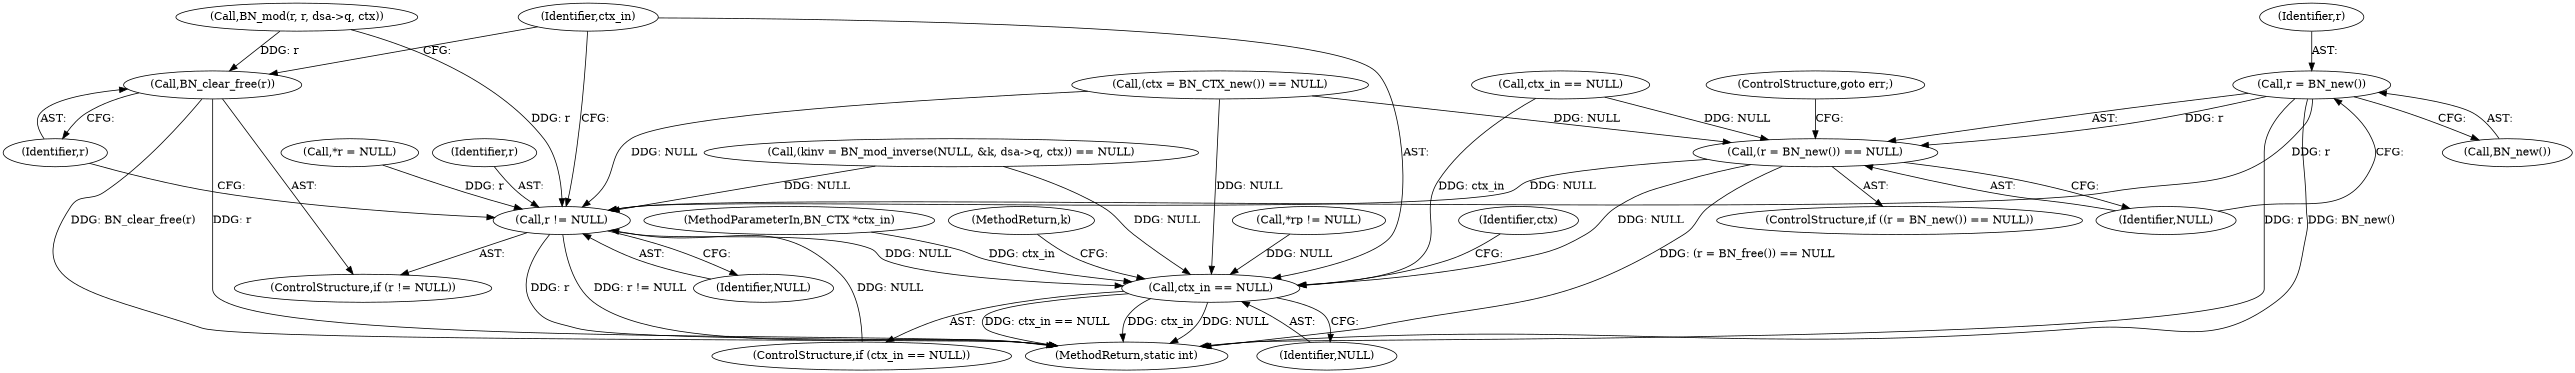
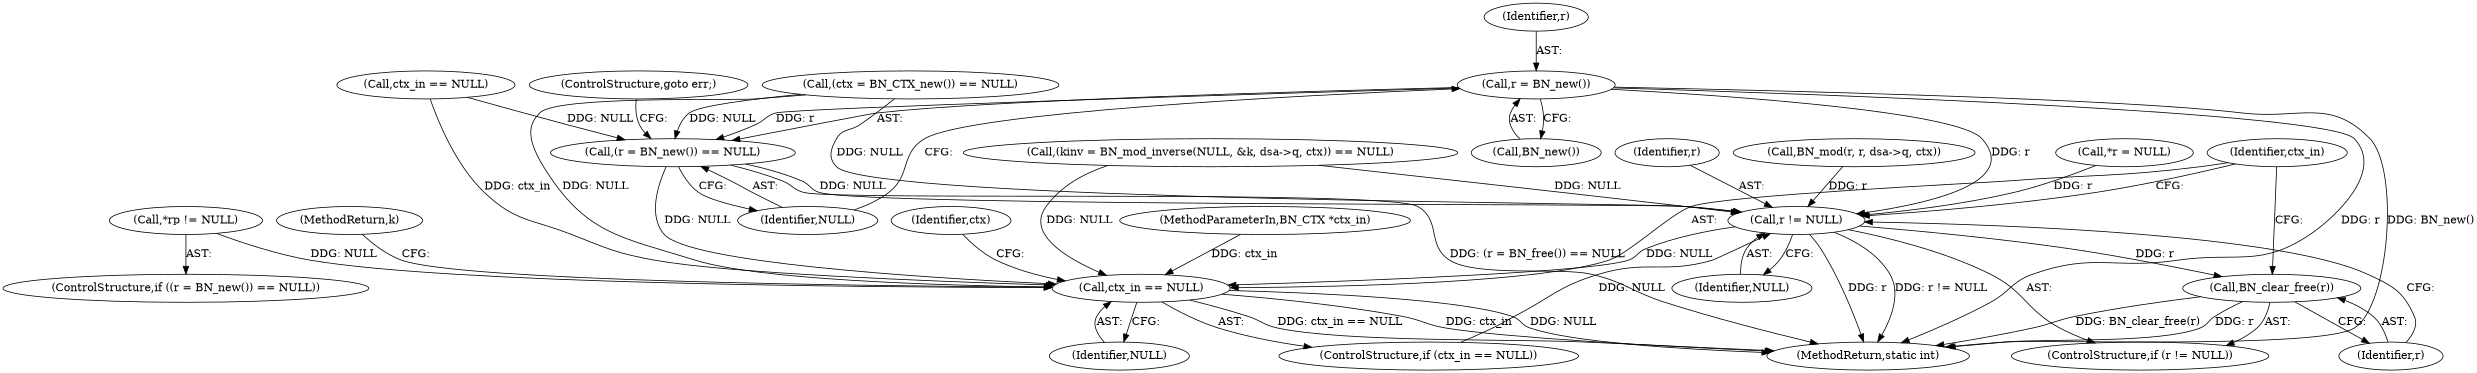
  digraph {
    n1 [label="(Call,r = BN_new())"]
    n2 [label="(Call,(r = BN_new()) == NULL)"]
    n3 [label="(Call,r != NULL)"]
    n4 [label="(MethodReturn,static int)"]
    n5 [label="(Call,BN_new())"]
    n6 [label="(Call,ctx_in == NULL)"]
    n7 [label="(ControlStructure,if ((r = BN_new()) == NULL))"]
    n8 [label="(Identifier,NULL)"]
    n9 [label="(Call,BN_clear_free(r))"]
    n10 [label="(ControlStructure,if (r != NULL))"]
    n11 [label="(Identifier,NULL)"]
    n12 [label="(ControlStructure,if (ctx_in == NULL))"]
    n13 [label="(Identifier,NULL)"]
    n14 [label="(Identifier,r)"]
    n15 [label="(Call,*rp != NULL)"]
    n16 [label="(Identifier,ctx)"]
    n17 [label="(Call,BN_mod(r, r, dsa->q, ctx))"]
    n18 [label="(MethodParameterIn,BN_CTX *ctx_in)"]
    n19 [label="(Identifier,r)"]
    n20 [label="(MethodReturn,k)"]
    n21 [label="(Call,(ctx = BN_CTX_new()) == NULL)"]
    n22 [label="(Identifier,ctx_in)"]
    n23 [label="(Call,*r = NULL)"]
    n24 [label="(Call,ctx_in == NULL)"]
    n25 [label="(Identifier,r)"]
    n26 [label="(Call,(kinv = BN_mod_inverse(NULL, &k, dsa->q, ctx)) == NULL)"]
    n27 [label="(ControlStructure,goto err;)"]
    n1 -> n2 [label="AST: "]
    n1 -> n2 [label="DDG: r"]
    n1 -> n3 [label="DDG: r"]
    n1 -> n4 [label="DDG: r"]
    n1 -> n4 [label="DDG: BN_new()"]
    n1 -> n5 [label="CFG: "]
    n2 -> n3 [label="DDG: NULL"]
    n2 -> n4 [label="DDG: (r = BN_free()) == NULL"]
    n2 -> n6 [label="DDG: NULL"]
-   n2 -> n7 [label="AST: "]
+   n15 -> n7 [label="AST: "]
    n2 -> n8 [label="CFG: "]
    n3 -> n4 [label="DDG: r"]
    n3 -> n4 [label="DDG: r != NULL"]
    n3 -> n6 [label="DDG: NULL"]
-   n17 -> n9 [label="DDG: r"]
+   n3 -> n9 [label="DDG: r"]
    n3 -> n10 [label="AST: "]
    n3 -> n11 [label="CFG: "]
    n5 -> n1 [label="AST: "]
    n6 -> n4 [label="DDG: ctx_in == NULL"]
    n6 -> n4 [label="DDG: ctx_in"]
    n6 -> n4 [label="DDG: NULL"]
    n6 -> n12 [label="AST: "]
    n6 -> n13 [label="CFG: "]
    n8 -> n1 [label="CFG: "]
    n8 -> n2 [label="AST: "]
    n9 -> n4 [label="DDG: BN_clear_free(r)"]
    n9 -> n4 [label="DDG: r"]
    n9 -> n10 [label="AST: "]
    n9 -> n14 [label="CFG: "]
    n11 -> n3 [label="AST: "]
    n12 -> n3 [label="DDG: NULL"]
    n13 -> n6 [label="AST: "]
    n14 -> n3 [label="CFG: "]
    n14 -> n9 [label="AST: "]
    n15 -> n6 [label="DDG: NULL"]
    n16 -> n6 [label="CFG: "]
    n17 -> n3 [label="DDG: r"]
    n18 -> n6 [label="DDG: ctx_in"]
    n19 -> n1 [label="AST: "]
    n20 -> n6 [label="CFG: "]
    n21 -> n2 [label="DDG: NULL"]
    n21 -> n3 [label="DDG: NULL"]
    n21 -> n6 [label="DDG: NULL"]
    n22 -> n3 [label="CFG: "]
    n22 -> n6 [label="AST: "]
    n22 -> n9 [label="CFG: "]
    n23 -> n3 [label="DDG: r"]
    n24 -> n2 [label="DDG: NULL"]
    n24 -> n6 [label="DDG: ctx_in"]
    n25 -> n3 [label="AST: "]
    n26 -> n3 [label="DDG: NULL"]
    n26 -> n6 [label="DDG: NULL"]
    n27 -> n2 [label="CFG: "]
  }
